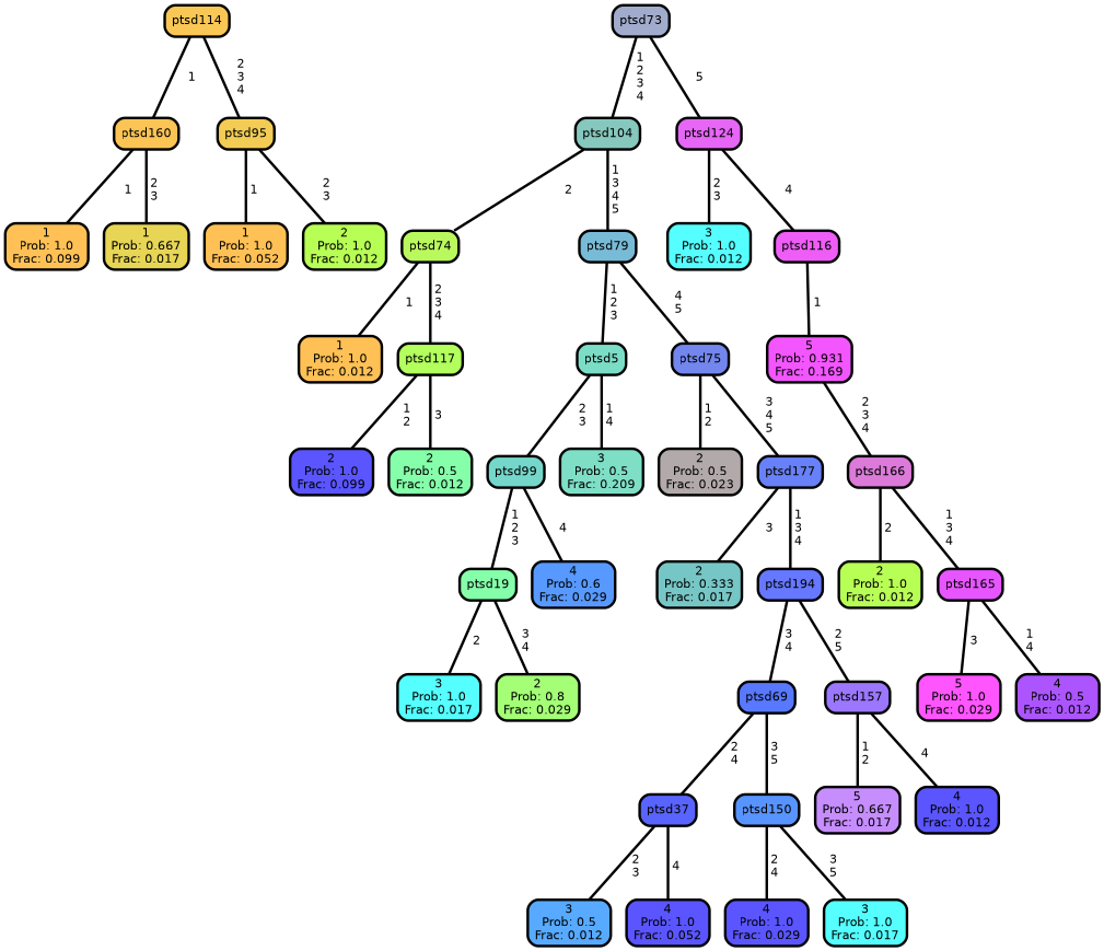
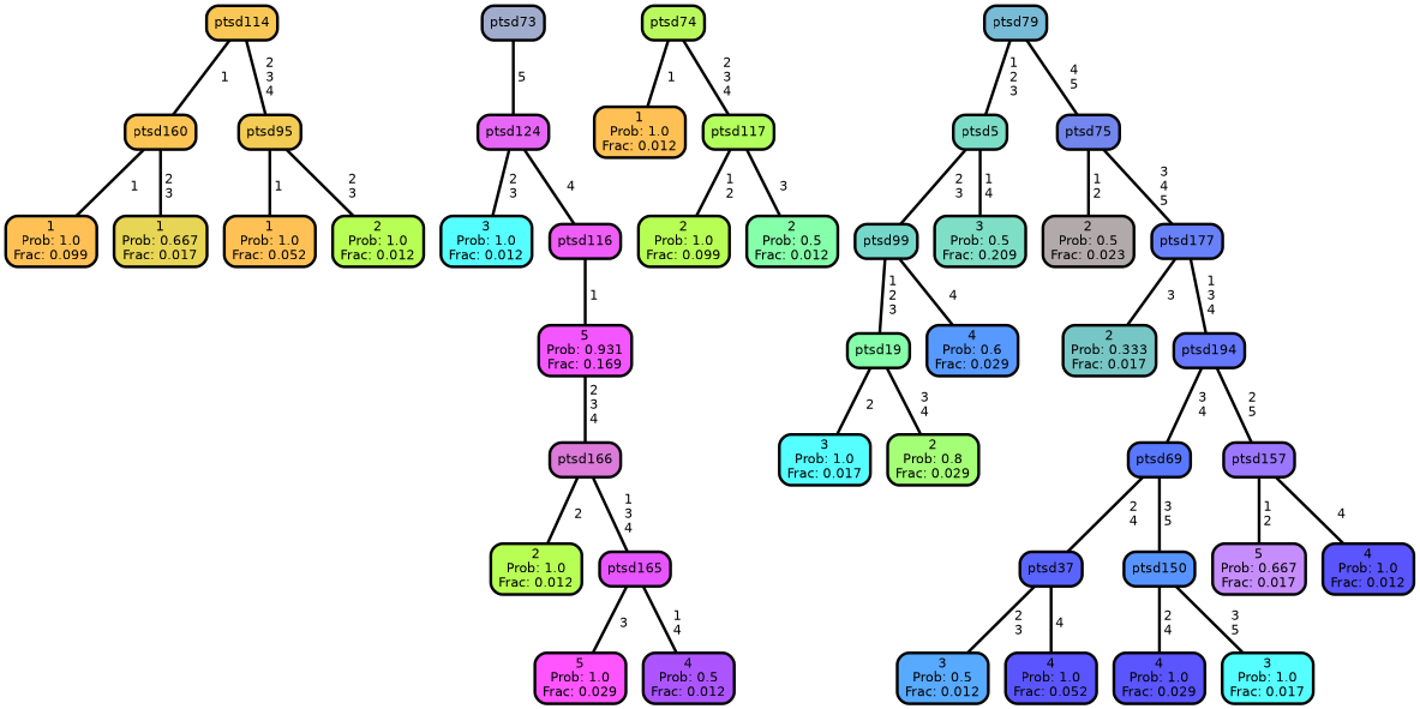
  graph {
    ranksep="0 equally"
    splines=straight
    node [color=black fillcolor="#ffc155" fontcolor=black fontname=helvetica penwidth=3 shape=box style="filled, rounded"]
    edge [color=black fontname=helvetica penwidth=3]
    n1 [label="1\nProb: 1.0\nFrac: 0.099"]
    n2 [fillcolor="#fbc455" label=ptsd160]
    n3 [fillcolor="#e7d555" label="1\nProb: 0.667\nFrac: 0.017"]
    n4 [fillcolor="#f8c755" label=ptsd114]
    n5 [fillcolor="#f2cc55" label=ptsd95]
    n6 [label="1\nProb: 1.0\nFrac: 0.052"]
    n7 [fillcolor="#b8ff55" label="2\nProb: 1.0\nFrac: 0.012"]
    n8 [fillcolor="#a1accd" label=ptsd73]
-   n9 [fillcolor="#86c8bd" label=ptsd104]
    n10 [fillcolor="#e666f6" label=ptsd124]
    n11 [label="1\nProb: 1.0\nFrac: 0.012"]
    n12 [fillcolor="#baf95d" label=ptsd74]
    n13 [fillcolor="#b2ff5d" label=ptsd117]
-   n14 [fillcolor="#5a55ff" label="2\nProb: 1.0\nFrac: 0.099"]
+   n14 [fillcolor="#b8ff55" label="2\nProb: 1.0\nFrac: 0.099"]
    n15 [fillcolor="#86ffaa" label="2\nProb: 0.5\nFrac: 0.012"]
    n16 [fillcolor="#78bbd6" label=ptsd79]
    n17 [fillcolor="#7cddc7" label=ptsd5]
    n18 [fillcolor="#7286ee" label=ptsd75]
    n19 [fillcolor="#55ffff" label="3\nProb: 1.0\nFrac: 0.017"]
    n20 [fillcolor="#86ffaa" label=ptsd19]
    n21 [fillcolor="#a4ff77" label="2\nProb: 0.8\nFrac: 0.029"]
    n22 [fillcolor="#74d7ca" label=ptsd99]
    n23 [fillcolor="#5899ff" label="4\nProb: 0.6\nFrac: 0.029"]
    n24 [fillcolor="#7fdfc6" label="3\nProb: 0.5\nFrac: 0.209"]
    n25 [fillcolor="#b2aaaa" label="2\nProb: 0.5\nFrac: 0.023"]
    n26 [fillcolor="#6881f8" label=ptsd177]
    n27 [fillcolor="#77c6c6" label="2\nProb: 0.333\nFrac: 0.017"]
    n28 [fillcolor="#6678ff" label=ptsd194]
    n29 [fillcolor="#5878ff" label=ptsd69]
    n30 [fillcolor="#9b77ff" label=ptsd157]
    n31 [fillcolor="#57aaff" label="3\nProb: 0.5\nFrac: 0.012"]
    n32 [fillcolor="#5964ff" label=ptsd37]
    n33 [fillcolor="#5a55ff" label="4\nProb: 1.0\nFrac: 0.052"]
    n34 [fillcolor="#5894ff" label=ptsd150]
    n35 [fillcolor="#5a55ff" label="4\nProb: 1.0\nFrac: 0.029"]
    n36 [fillcolor="#55ffff" label="3\nProb: 1.0\nFrac: 0.017"]
    n37 [fillcolor="#c68dff" label="5\nProb: 0.667\nFrac: 0.017"]
    n38 [fillcolor="#5a55ff" label="4\nProb: 1.0\nFrac: 0.012"]
    n39 [fillcolor="#55ffff" label="3\nProb: 1.0\nFrac: 0.012"]
    n40 [fillcolor="#ee5df6" label=ptsd116]
    n41 [fillcolor="#f355ff" label="5\nProb: 0.931\nFrac: 0.169"]
    n42 [fillcolor="#dc7ad9" label=ptsd166]
    n43 [fillcolor="#b8ff55" label="2\nProb: 1.0\nFrac: 0.012"]
    n44 [fillcolor="#e755ff" label=ptsd165]
    n45 [fillcolor="#ff55ff" label="5\nProb: 1.0\nFrac: 0.029"]
    n46 [fillcolor="#ac55ff" label="4\nProb: 0.5\nFrac: 0.012"]
    subgraph sub_1 {
      rank=same
    }
    n2 -- n1 [label=" 1"]
    n2 -- n3 [label=" 2\n 3"]
    n4 -- n2 [label=" 1"]
    n4 -- n5 [label=" 2\n 3\n 4"]
    n5 -- n6 [label=" 1"]
    n5 -- n7 [label=" 2\n 3"]
-   n8 -- n9 [label=" 1\n 2\n 3\n 4"]
    n8 -- n10 [label=" 5"]
-   n9 -- n12 [label=" 2"]
-   n9 -- n16 [label=" 1\n 3\n 4\n 5"]
    n10 -- n39 [label=" 2\n 3"]
    n10 -- n40 [label=" 4"]
    n12 -- n11 [label=" 1"]
    n12 -- n13 [label=" 2\n 3\n 4"]
    n13 -- n14 [label=" 1\n 2"]
    n13 -- n15 [label=" 3"]
    n16 -- n17 [label=" 1\n 2\n 3"]
    n16 -- n18 [label=" 4\n 5"]
    n17 -- n22 [label=" 2\n 3"]
    n17 -- n24 [label=" 1\n 4"]
    n18 -- n25 [label=" 1\n 2"]
    n18 -- n26 [label=" 3\n 4\n 5"]
    n20 -- n19 [label=" 2"]
    n20 -- n21 [label=" 3\n 4"]
    n22 -- n20 [label=" 1\n 2\n 3"]
    n22 -- n23 [label=" 4"]
    n26 -- n27 [label=" 3"]
    n26 -- n28 [label=" 1\n 3\n 4"]
    n28 -- n29 [label=" 3\n 4"]
    n28 -- n30 [label=" 2\n 5"]
    n29 -- n32 [label=" 2\n 4"]
    n29 -- n34 [label=" 3\n 5"]
    n30 -- n37 [label=" 1\n 2"]
    n30 -- n38 [label=" 4"]
    n32 -- n31 [label=" 2\n 3"]
    n32 -- n33 [label=" 4"]
    n34 -- n35 [label=" 2\n 4"]
    n34 -- n36 [label=" 3\n 5"]
    n40 -- n41 [label=" 1"]
    n41 -- n42 [label=" 2\n 3\n 4"]
    n42 -- n43 [label=" 2"]
    n42 -- n44 [label=" 1\n 3\n 4"]
    n44 -- n45 [label=" 3"]
    n44 -- n46 [label=" 1\n 4"]
  }
